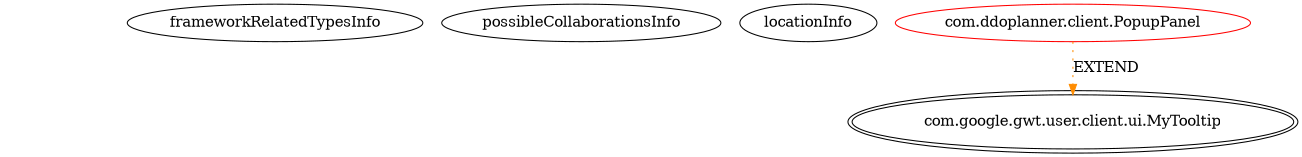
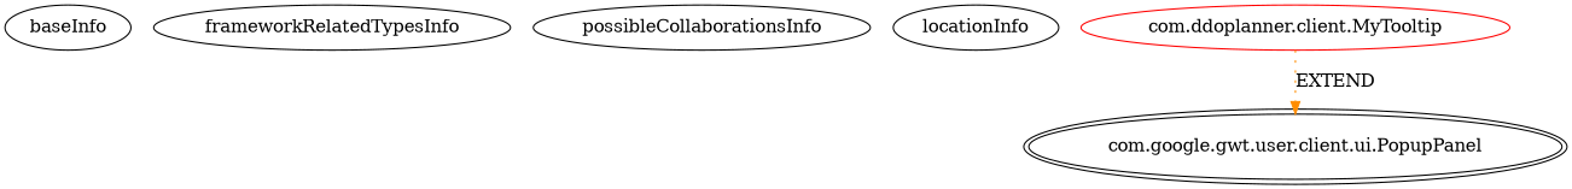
  digraph {
+   baseInfo [category=extension_graph graphId=135 isAnonymous=false possibleRelation=false]
    frameworkRelatedTypesInfo [0="com.google.gwt.user.client.ui.PopupPanel"]
    possibleCollaborationsInfo
    locationInfo [contextSignature=MyTooltip filePath="/Duke-H--DDOPlanner/DDOPlanner-master/DDOPlanner/src/com/ddoplanner/client/MyTooltip.java" graphId=135 projectName="Duke-H--DDOPlanner"]
-   n5 [color=red isFrameworkType=false label="com.ddoplanner.client.PopupPanel" vertexType=ROOT_CLIENT_CLASS_DECLARATION]
-   n6 [isFrameworkType=true label="com.google.gwt.user.client.ui.MyTooltip" peripheries=2 vertexType=FRAMEWORK_CLASS_TYPE]
+   n5 [color=red isFrameworkType=false label="com.ddoplanner.client.MyTooltip" vertexType=ROOT_CLIENT_CLASS_DECLARATION]
+   n6 [isFrameworkType=true label="com.google.gwt.user.client.ui.PopupPanel" peripheries=2 vertexType=FRAMEWORK_CLASS_TYPE]
    n5 -> n6 [color=darkorange label=EXTEND style=dotted]
  }
